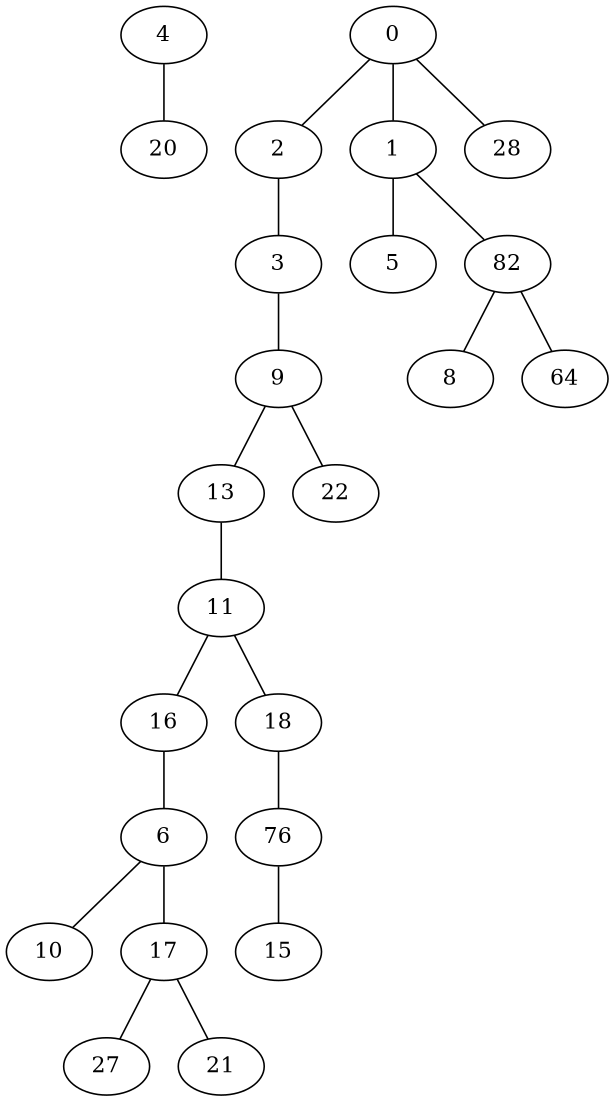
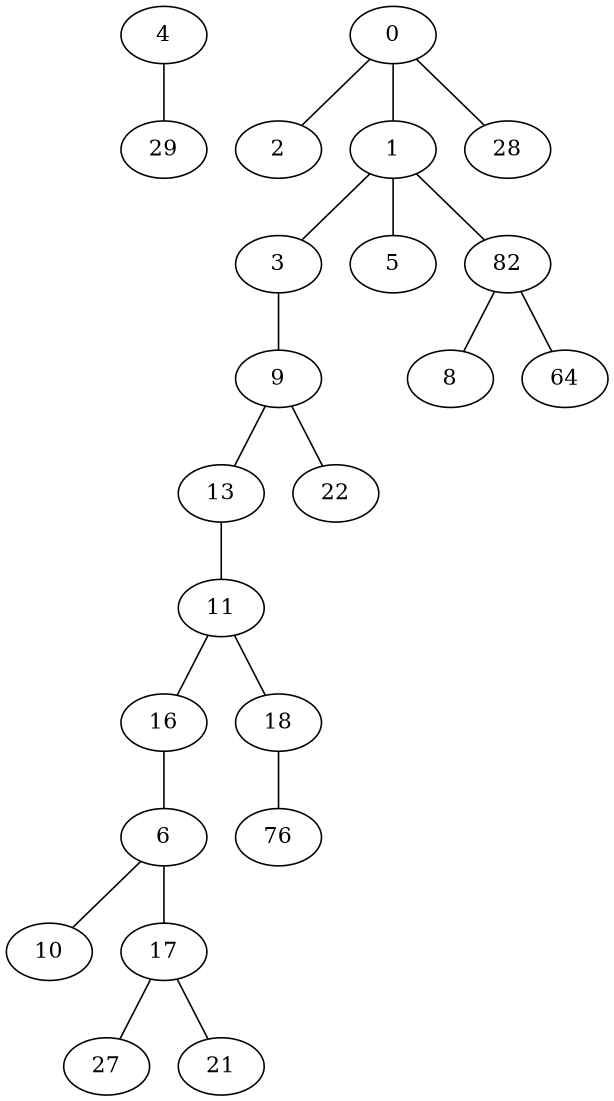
  graph {
    4
-   20
+   20 [label=29]
    0
    1
    2
    28
    3
    5
    n9 [label=82]
    9
    8
    n12 [label=64]
    13
    22
    11
    16
    18
    6
    n19 [label=76]
    10
    17
    27
    21
-   15
    4 -- 20
    0 -- 1
    0 -- 2
    0 -- 28
-   2 -- 3
+   1 -- 3
    1 -- 5
    1 -- n9
    3 -- 9
    n9 -- 8
    n9 -- n12
    9 -- 13
    9 -- 22
    13 -- 11
    11 -- 16
    11 -- 18
    16 -- 6
    18 -- n19
    6 -- 10
    6 -- 17
-   n19 -- 15
    17 -- 27
    17 -- 21
  }
